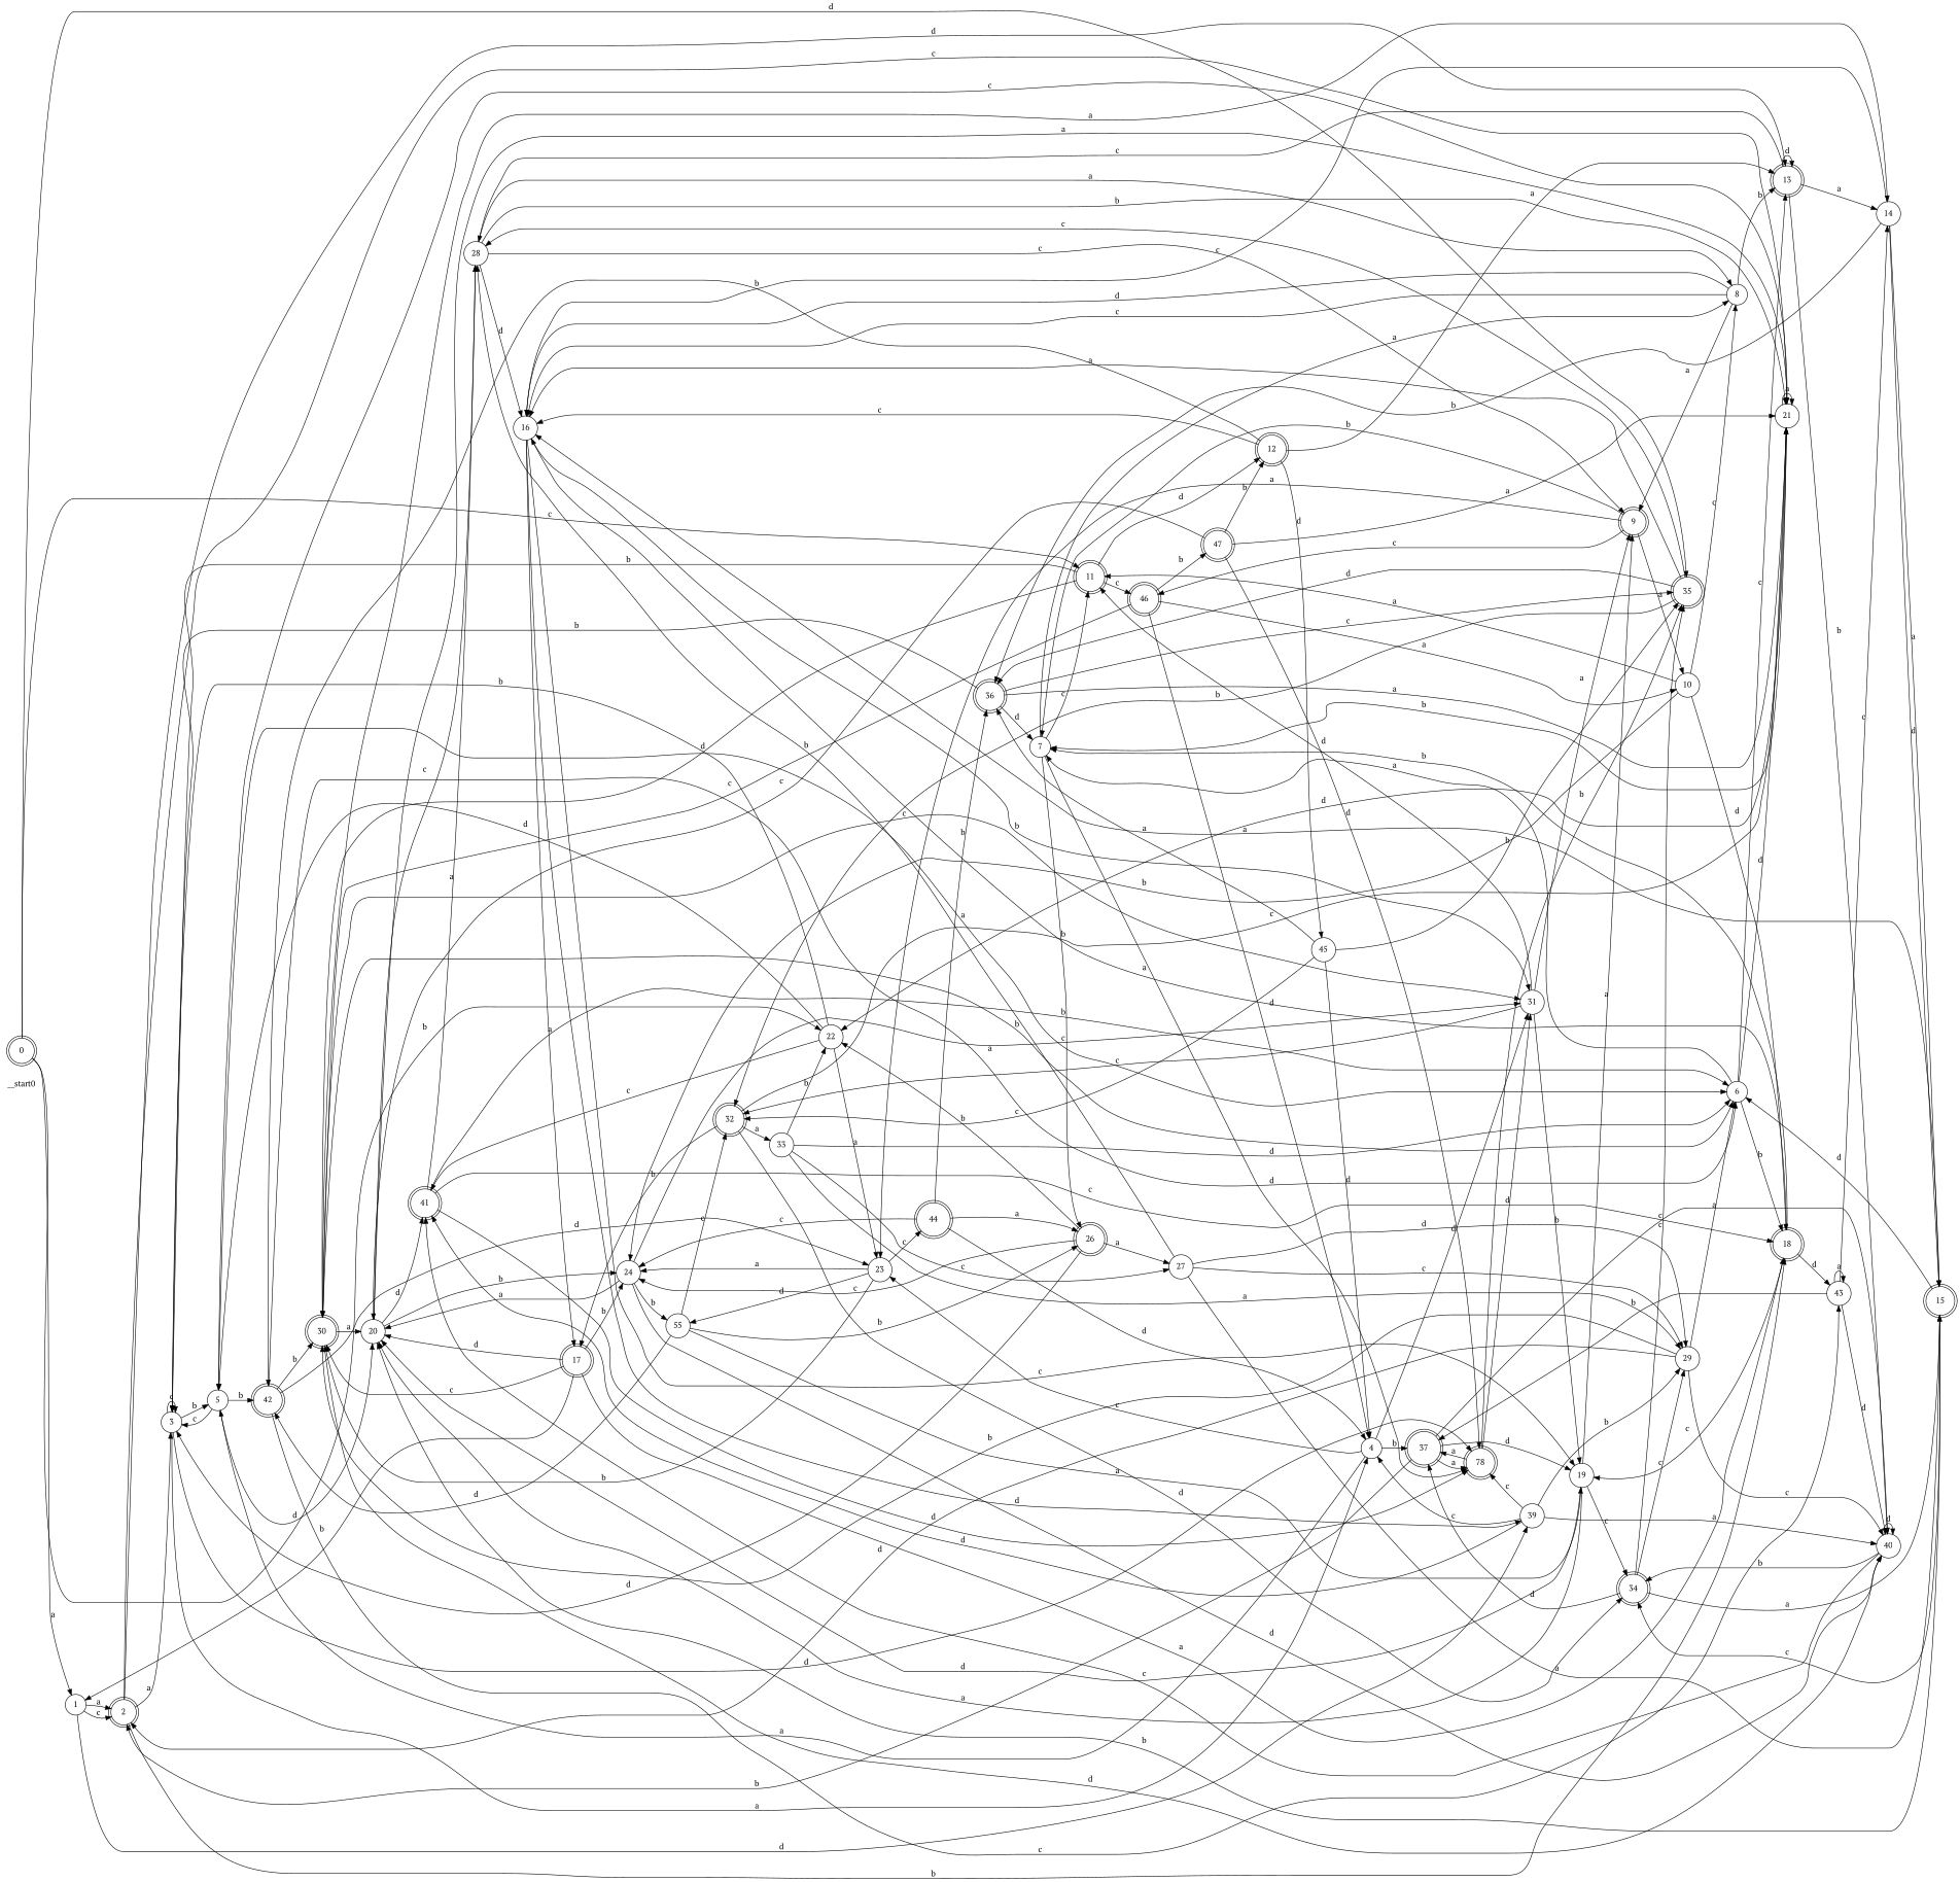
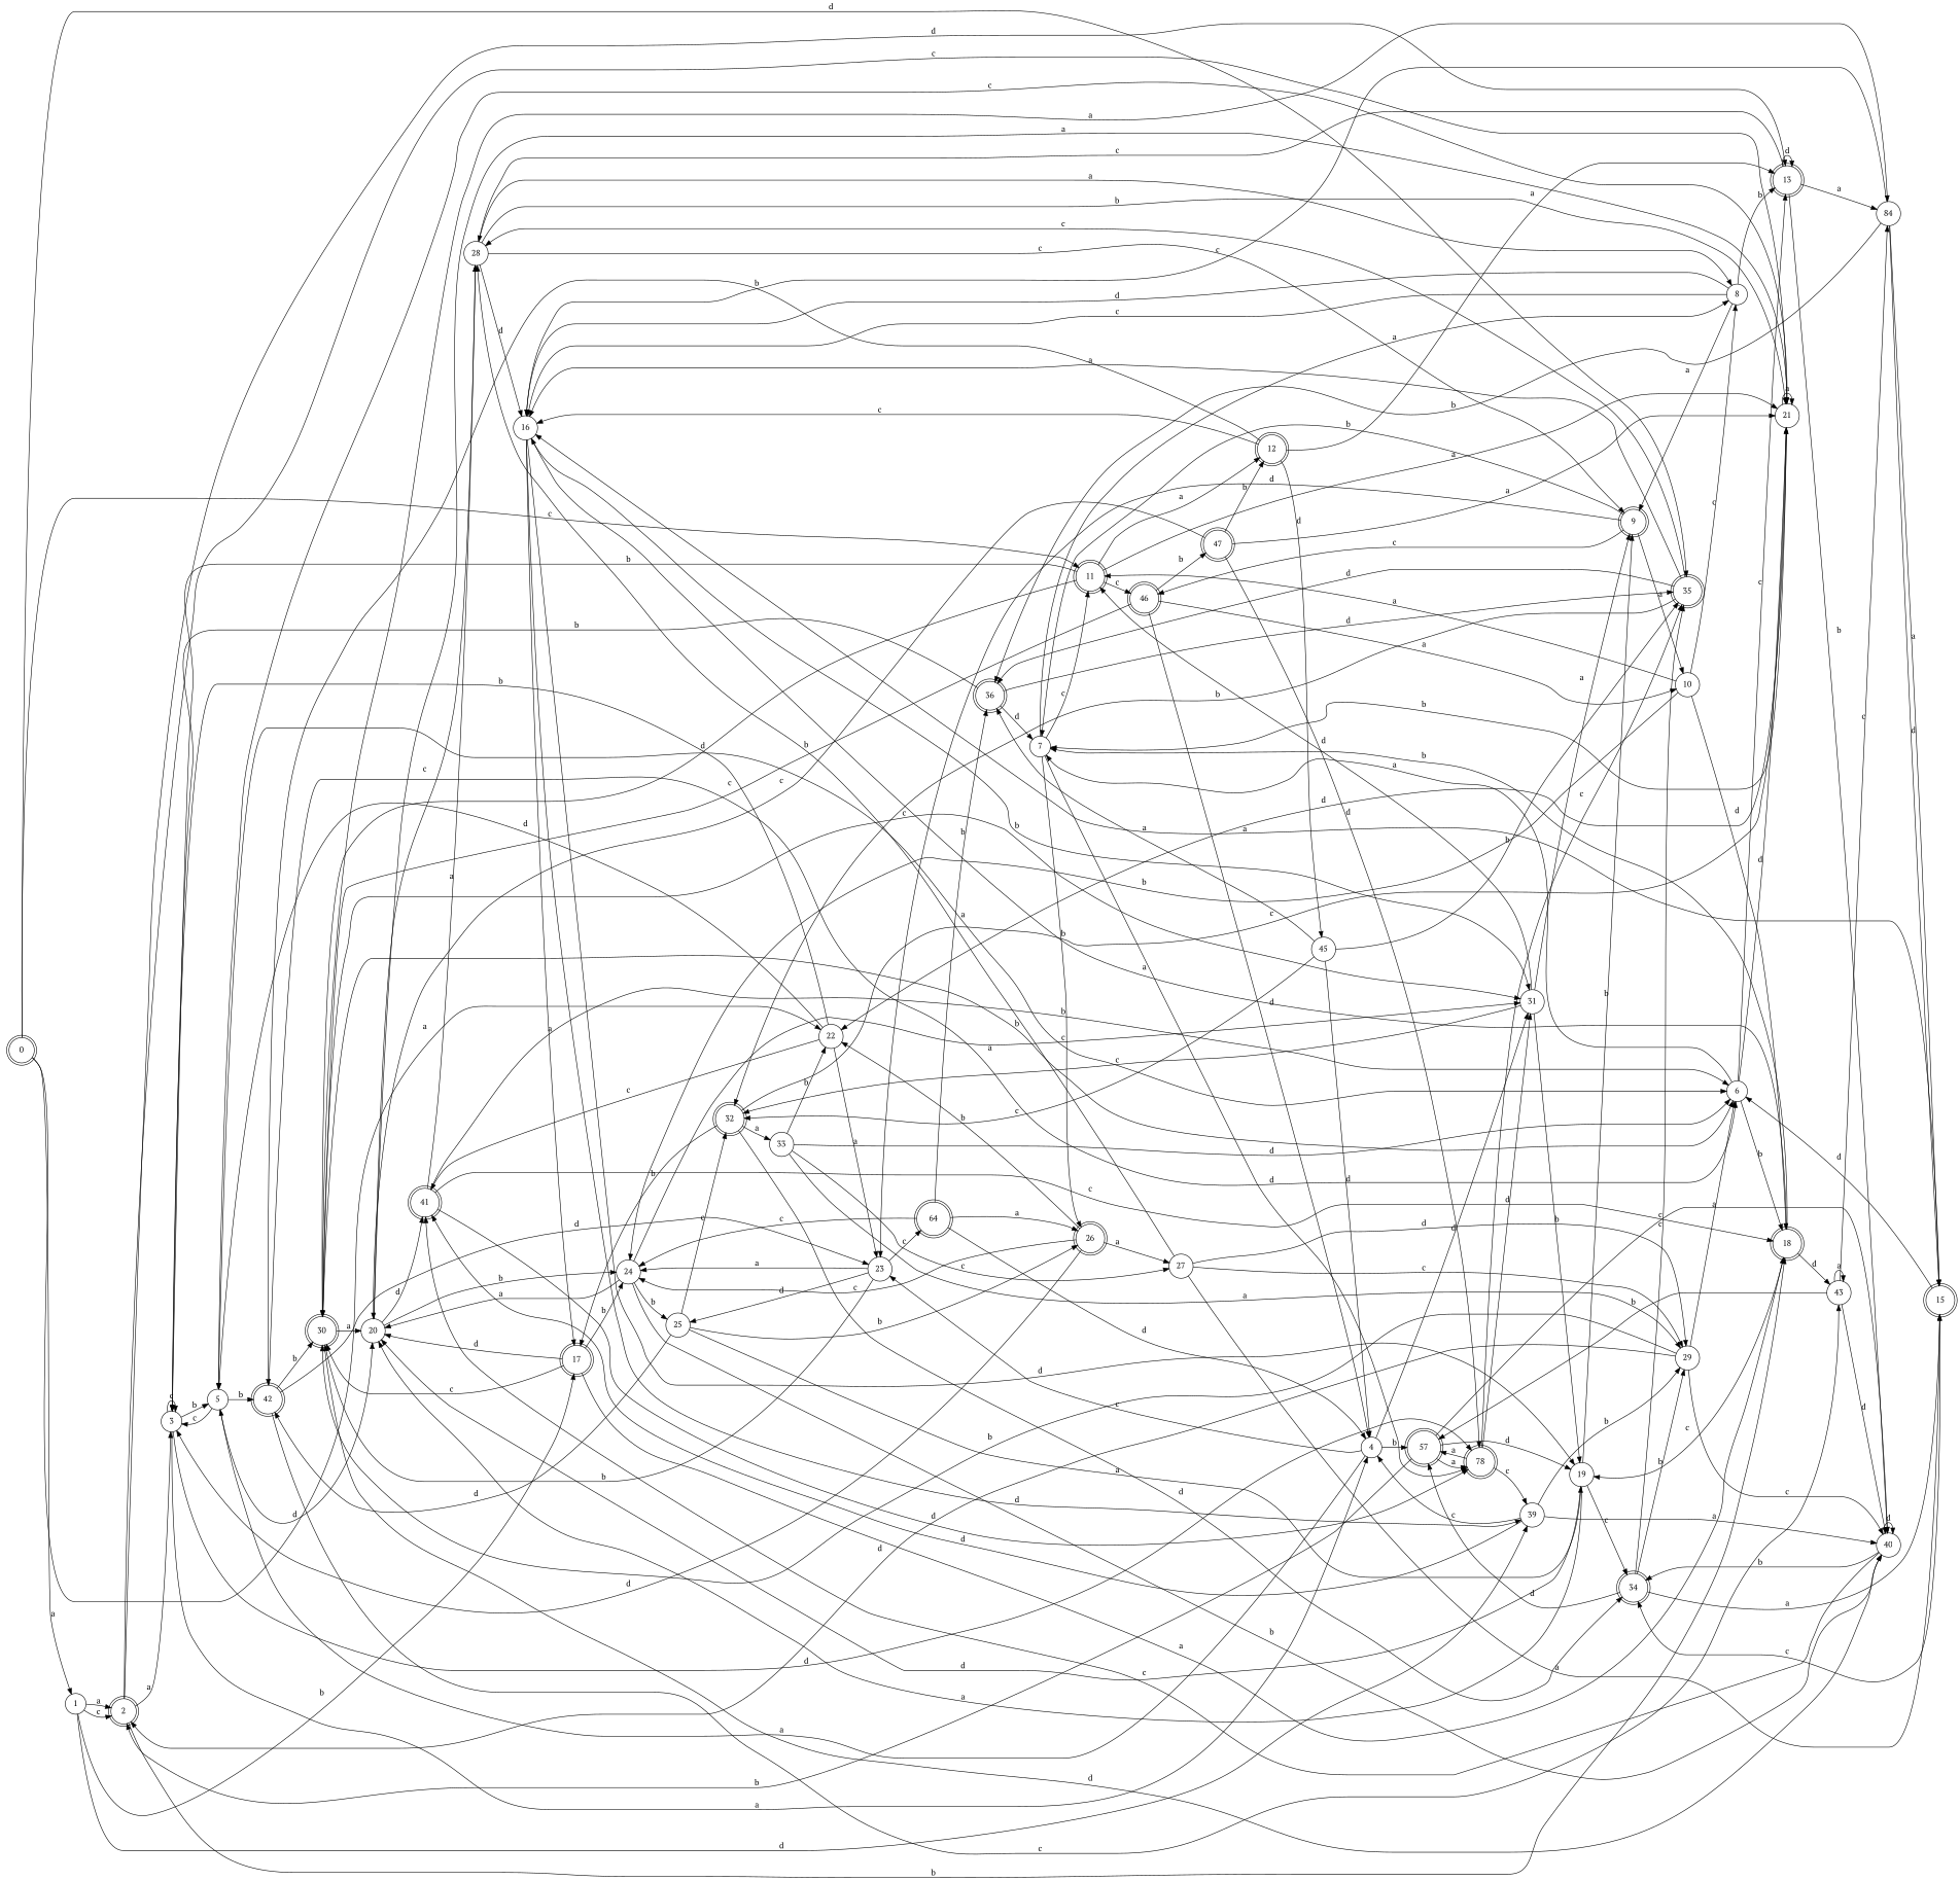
  digraph {
    fontname="PT Serif"
    rankdir=LR
    node [fontname="PT Serif" shape=circle color=black fillcolor=white style=filled]
    edge [fontname="PT Serif"]
-   __start0 [shape=none color="" fillcolor="" style=""]
    n2 [label=0 shape=doublecircle style="rounded,filled"]
    n3 [label=1]
    n4 [label=11 shape=doublecircle style="rounded,filled"]
    n5 [label=22]
    n6 [label=35 shape=doublecircle style="rounded,filled"]
    n7 [label=2 shape=doublecircle style="rounded,filled"]
    n8 [label=17 shape=doublecircle style="rounded,filled"]
    n9 [label=39]
    n10 [label=3]
    n11 [label=46 shape=doublecircle style="rounded,filled"]
    n12 [label=12 shape=doublecircle style="rounded,filled"]
    n13 [label=30 shape=doublecircle style="rounded,filled"]
    n14 [label=5]
    n15 [label=23]
    n16 [label=41 shape=doublecircle style="rounded,filled"]
    n17 [label=16]
    n18 [label=28]
    n19 [label=36 shape=doublecircle style="rounded,filled"]
    n20 [label=32 shape=doublecircle style="rounded,filled"]
    n21 [label=13 shape=doublecircle style="rounded,filled"]
    n22 [label=18 shape=doublecircle style="rounded,filled"]
    n23 [label=21]
    n24 [label=20]
    n25 [label=24]
    n26 [label=4]
    n27 [label=40]
    n28 [label=29]
    n29 [label=78 shape=doublecircle style="rounded,filled"]
-   n30 [label=14]
+   n30 [label=84]
    n31 [label=7]
    n32 [label=19]
    n33 [label=43]
    n34 [label=31]
-   n35 [label=37 shape=doublecircle style="rounded,filled"]
+   n35 [label=57 shape=doublecircle style="rounded,filled"]
    n36 [label=6]
    n37 [label=42 shape=doublecircle style="rounded,filled"]
-   n38 [label=55]
-   n39 [label=44 shape=doublecircle style="rounded,filled"]
+   n38 [label=25]
+   n39 [label=64 shape=doublecircle style="rounded,filled"]
    n40 [label=9 shape=doublecircle style="rounded,filled"]
    n41 [label=8]
    n42 [label=26 shape=doublecircle style="rounded,filled"]
    n43 [label=27]
    n44 [label=10]
    n45 [label=47 shape=doublecircle style="rounded,filled"]
    n46 [label=45]
    n47 [label=15 shape=doublecircle style="rounded,filled"]
    n48 [label=34 shape=doublecircle style="rounded,filled"]
    n49 [label=33]
    n2 -> n3 [label=a]
    n2 -> n4 [label=c]
-   n2 -> n5 [label=b]
+   n2 -> n5 [label=a]
    n2 -> n6 [label=d]
    n3 -> n7 [label=a]
    n3 -> n7 [label=c]
-   n8 -> n3 [label=b]
+   n3 -> n8 [label=b]
    n3 -> n9 [label=d]
    n4 -> n10 [label=b]
    n4 -> n11 [label=c]
-   n4 -> n12 [label=d]
+   n4 -> n12 [label=a]
    n4 -> n13 [label=d]
    n5 -> n10 [label=b]
    n5 -> n14 [label=d]
    n5 -> n15 [label=a]
    n5 -> n16 [label=c]
    n6 -> n17 [label=a]
    n6 -> n18 [label=c]
    n6 -> n19 [label=d]
    n6 -> n20 [label=b]
    n7 -> n10 [label=a]
    n7 -> n21 [label=d]
    n7 -> n22 [label=b]
    n7 -> n23 [label=c]
    n8 -> n13 [label=c]
    n8 -> n22 [label=a]
    n8 -> n24 [label=d]
    n8 -> n25 [label=b]
    n9 -> n16 [label=d]
    n9 -> n26 [label=c]
    n9 -> n27 [label=a]
    n9 -> n28 [label=b]
    n10 -> n10 [label=c]
    n10 -> n14 [label=b]
    n10 -> n26 [label=a]
    n10 -> n29 [label=d]
    n11 -> n13 [label=c]
    n11 -> n26 [label=d]
    n11 -> n44 [label=a]
    n11 -> n45 [label=b]
    n12 -> n17 [label=c]
    n12 -> n21 [label=a]
    n12 -> n37 [label=b]
    n12 -> n46 [label=d]
    n13 -> n24 [label=a]
    n13 -> n27 [label=d]
    n13 -> n30 [label=a]
    n13 -> n34 [label=c]
    n13 -> n36 [label=b]
    n14 -> n10 [label=c]
    n14 -> n24 [label=d]
    n14 -> n36 [label=a]
    n14 -> n37 [label=b]
    n15 -> n13 [label=b]
    n15 -> n25 [label=a]
    n15 -> n38 [label=d]
    n15 -> n39 [label=c]
    n16 -> n18 [label=a]
    n16 -> n22 [label=c]
    n16 -> n29 [label=d]
    n16 -> n36 [label=b]
    n17 -> n8 [label=a]
    n17 -> n9 [label=d]
-   n17 -> n32 [label=c]
+   n17 -> n32 [label=d]
    n17 -> n34 [label=b]
    n18 -> n17 [label=d]
    n18 -> n23 [label=b]
    n18 -> n40 [label=c]
    n18 -> n41 [label=a]
-   n19 -> n6 [label=c]
+   n19 -> n6 [label=d]
    n19 -> n10 [label=b]
-   n19 -> n23 [label=a]
+   n4 -> n23 [label=a]
    n19 -> n31 [label=d]
    n20 -> n8 [label=b]
    n20 -> n23 [label=c]
    n20 -> n48 [label=d]
    n20 -> n49 [label=a]
    n21 -> n18 [label=c]
    n21 -> n21 [label=d]
    n21 -> n27 [label=b]
    n21 -> n30 [label=a]
    n22 -> n17 [label=a]
    n22 -> n31 [label=b]
    n22 -> n32 [label=c]
    n22 -> n33 [label=d]
    n23 -> n5 [label=d]
    n23 -> n14 [label=c]
    n23 -> n23 [label=a]
    n23 -> n31 [label=b]
    n24 -> n16 [label=d]
    n24 -> n18 [label=c]
    n24 -> n23 [label=a]
    n24 -> n25 [label=b]
    n25 -> n24 [label=a]
-   n25 -> n27 [label=d]
+   n25 -> n27 [label=b]
    n25 -> n34 [label=c]
    n25 -> n38 [label=b]
    n26 -> n14 [label=a]
    n26 -> n15 [label=c]
    n26 -> n34 [label=d]
    n26 -> n35 [label=b]
    n27 -> n16 [label=c]
    n27 -> n27 [label=d]
    n27 -> n48 [label=b]
    n28 -> n7 [label=d]
    n28 -> n13 [label=b]
    n28 -> n27 [label=c]
    n28 -> n36 [label=a]
-   n29 -> n6 [label=b]
-   n9 -> n29 [label=c]
+   n29 -> n6 [label=c]
+   n29 -> n9 [label=c]
    n29 -> n34 [label=d]
    n29 -> n35 [label=a]
    n30 -> n17 [label=c]
    n30 -> n19 [label=b]
    n30 -> n47 [label=a]
    n30 -> n47 [label=d]
    n31 -> n4 [label=c]
    n31 -> n29 [label=d]
    n31 -> n41 [label=a]
    n31 -> n42 [label=b]
    n32 -> n24 [label=a]
    n32 -> n24 [label=d]
-   n32 -> n40 [label=a]
+   n32 -> n40 [label=b]
    n32 -> n48 [label=c]
    n33 -> n27 [label=d]
    n33 -> n30 [label=c]
    n33 -> n33 [label=a]
    n33 -> n35 [label=b]
    n34 -> n4 [label=d]
    n34 -> n20 [label=c]
    n34 -> n32 [label=b]
    n34 -> n40 [label=a]
    n35 -> n7 [label=b]
    n35 -> n27 [label=c]
    n35 -> n29 [label=a]
    n35 -> n32 [label=d]
    n36 -> n21 [label=c]
    n36 -> n22 [label=b]
    n36 -> n23 [label=d]
    n36 -> n31 [label=a]
    n37 -> n13 [label=b]
    n37 -> n15 [label=d]
    n37 -> n33 [label=c]
    n37 -> n36 [label=a]
    n38 -> n20 [label=c]
    n38 -> n32 [label=a]
    n38 -> n37 [label=d]
    n38 -> n42 [label=b]
    n39 -> n19 [label=b]
    n39 -> n25 [label=c]
    n39 -> n26 [label=d]
    n39 -> n42 [label=a]
    n40 -> n11 [label=c]
-   n40 -> n15 [label=a]
+   n40 -> n15 [label=d]
    n40 -> n31 [label=b]
    n40 -> n44 [label=a]
    n41 -> n17 [label=c]
    n41 -> n17 [label=d]
    n41 -> n21 [label=b]
    n41 -> n40 [label=a]
    n42 -> n5 [label=b]
    n42 -> n10 [label=d]
    n42 -> n25 [label=c]
    n42 -> n43 [label=a]
    n43 -> n18 [label=b]
    n43 -> n28 [label=c]
    n43 -> n28 [label=d]
    n43 -> n47 [label=a]
    n44 -> n4 [label=a]
    n44 -> n22 [label=d]
    n44 -> n25 [label=b]
    n44 -> n41 [label=c]
    n45 -> n12 [label=b]
    n45 -> n23 [label=a]
    n45 -> n24 [label=c]
    n45 -> n29 [label=d]
    n46 -> n6 [label=b]
    n46 -> n19 [label=a]
    n46 -> n20 [label=c]
    n46 -> n26 [label=d]
    n47 -> n17 [label=a]
-   n47 -> n24 [label=b]
    n47 -> n36 [label=d]
    n47 -> n48 [label=c]
    n48 -> n6 [label=c]
-   n48 -> n28 [label=c]
+   n48 -> n28 [label=b]
    n48 -> n35 [label=d]
    n48 -> n47 [label=a]
    n49 -> n5 [label=b]
    n49 -> n28 [label=a]
    n49 -> n36 [label=d]
    n49 -> n43 [label=c]
  }
